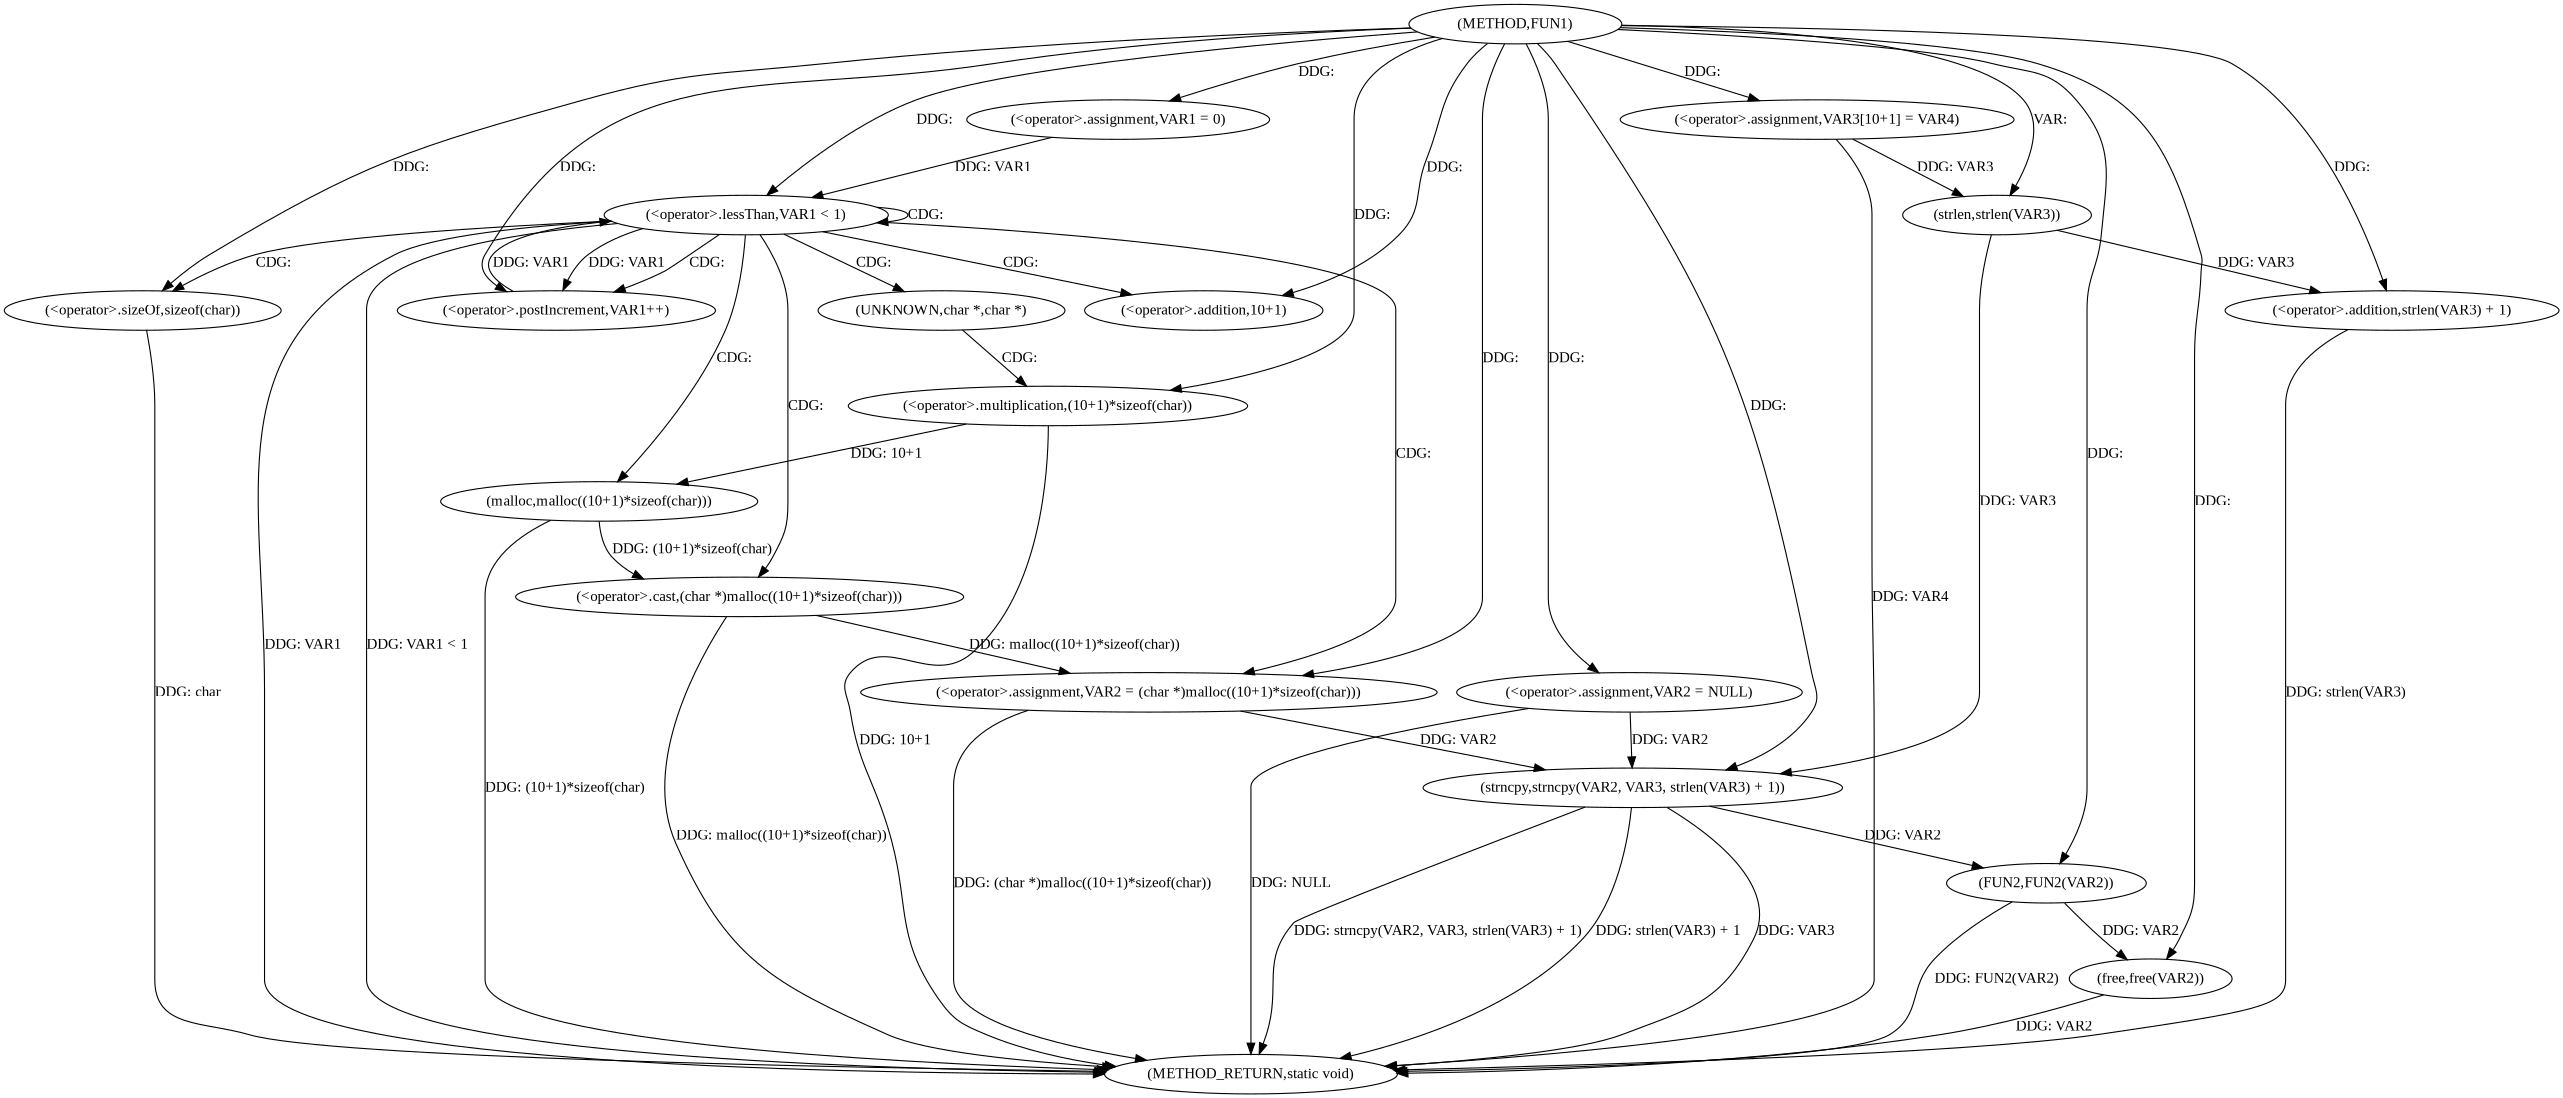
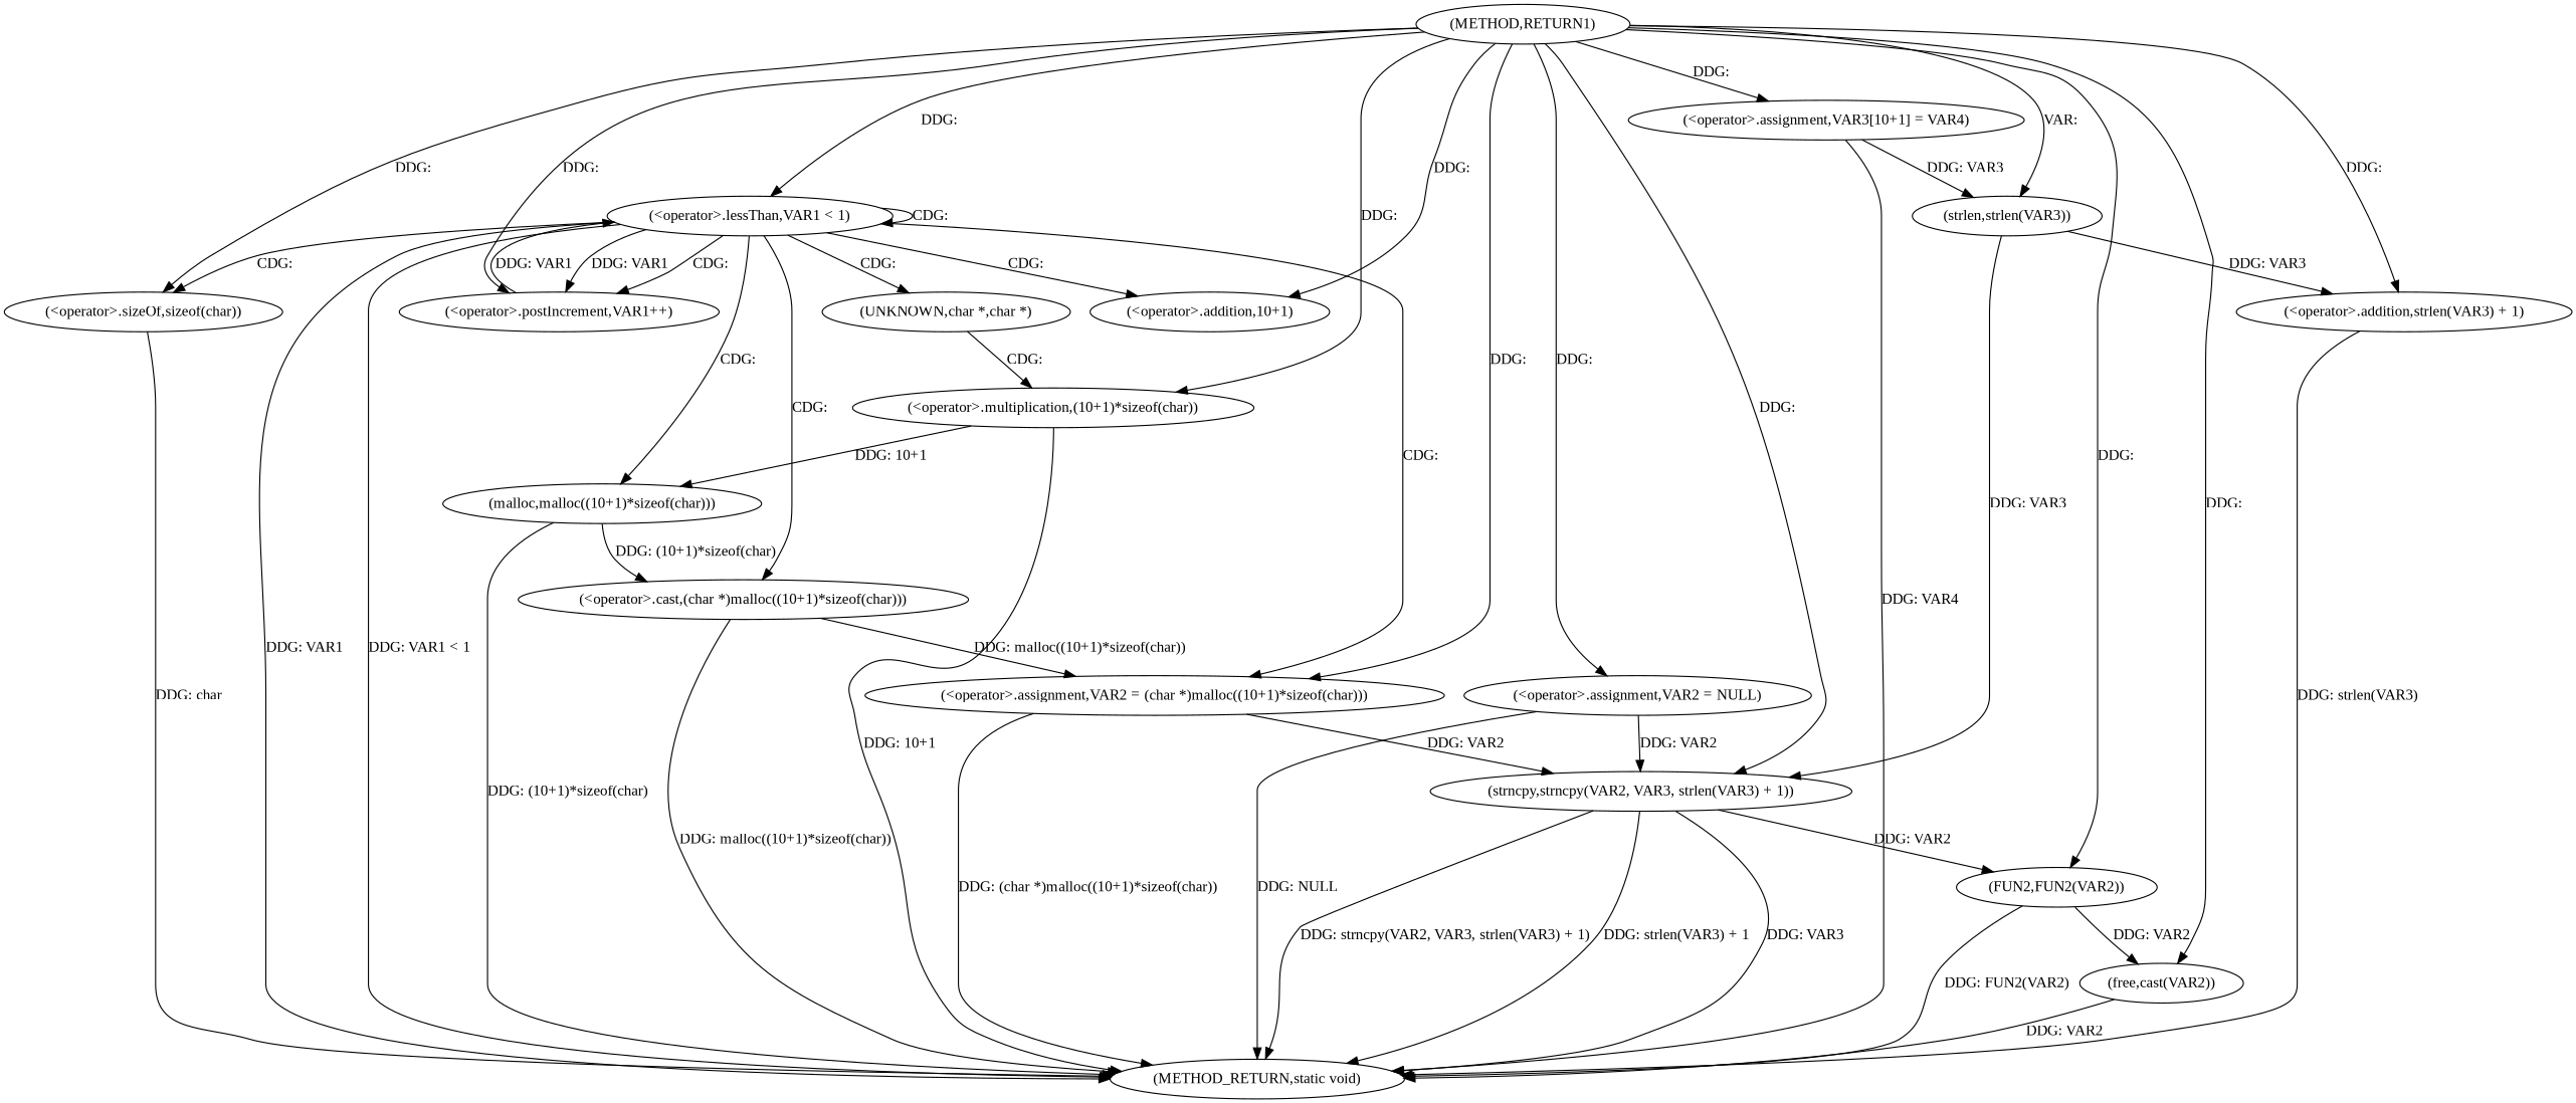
  digraph {
    fontname="Liberation Serif"
    node [fontname="Liberation Serif"]
    edge [fontname="Liberation Serif"]
-   n1 [label="(METHOD,FUN1)"]
+   n1 [label="(METHOD,RETURN1)"]
    n2 [label="(<operator>.assignment,VAR2 = NULL)"]
-   n3 [label="(<operator>.assignment,VAR1 = 0)"]
    n4 [label="(<operator>.lessThan,VAR1 < 1)"]
    n5 [label="(<operator>.postIncrement,VAR1++)"]
    n6 [label="(<operator>.assignment,VAR2 = (char *)malloc((10+1)*sizeof(char)))"]
    n7 [label="(<operator>.multiplication,(10+1)*sizeof(char))"]
    n8 [label="(<operator>.addition,10+1)"]
    n9 [label="(<operator>.sizeOf,sizeof(char))"]
    n10 [label="(<operator>.assignment,VAR3[10+1] = VAR4)"]
    n11 [label="(strncpy,strncpy(VAR2, VAR3, strlen(VAR3) + 1))"]
    n12 [label="(<operator>.addition,strlen(VAR3) + 1)"]
    n13 [label="(strlen,strlen(VAR3))"]
    n14 [label="(FUN2,FUN2(VAR2))"]
-   n15 [label="(free,free(VAR2))"]
+   n15 [label="(free,cast(VAR2))"]
    n16 [label="(METHOD_RETURN,static void)"]
    n17 [label="(<operator>.cast,(char *)malloc((10+1)*sizeof(char)))"]
    n18 [label="(malloc,malloc((10+1)*sizeof(char)))"]
    n19 [label="(UNKNOWN,char *,char *)"]
    n1 -> n2 [label="DDG: "]
-   n1 -> n3 [label="DDG: "]
    n1 -> n4 [label="DDG: "]
    n1 -> n5 [label="DDG: "]
    n1 -> n6 [label="DDG: "]
    n1 -> n7 [label="DDG: "]
    n1 -> n8 [label="DDG: "]
    n1 -> n9 [label="DDG: "]
    n1 -> n10 [label="DDG: "]
    n1 -> n11 [label="DDG: "]
    n1 -> n12 [label="DDG: "]
    n1 -> n13 [label="VAR: "]
    n1 -> n14 [label="DDG: "]
    n1 -> n15 [label="DDG: "]
    n2 -> n11 [label="DDG: VAR2"]
    n2 -> n16 [label="DDG: NULL"]
-   n3 -> n4 [label="DDG: VAR1"]
    n4 -> n4 [label="CDG: "]
    n4 -> n5 [label="DDG: VAR1"]
    n4 -> n5 [label="CDG: "]
    n4 -> n6 [label="CDG: "]
    n4 -> n8 [label="CDG: "]
    n4 -> n9 [label="CDG: "]
    n4 -> n16 [label="DDG: VAR1 < 1"]
    n4 -> n16 [label="DDG: VAR1"]
    n4 -> n17 [label="CDG: "]
    n4 -> n18 [label="CDG: "]
    n4 -> n19 [label="CDG: "]
    n5 -> n4 [label="DDG: VAR1"]
    n6 -> n11 [label="DDG: VAR2"]
    n6 -> n16 [label="DDG: (char *)malloc((10+1)*sizeof(char))"]
    n7 -> n16 [label="DDG: 10+1"]
    n7 -> n18 [label="DDG: 10+1"]
    n9 -> n16 [label="DDG: char"]
    n10 -> n13 [label="DDG: VAR3"]
    n10 -> n16 [label="DDG: VAR4"]
    n11 -> n14 [label="DDG: VAR2"]
    n11 -> n16 [label="DDG: VAR3"]
    n11 -> n16 [label="DDG: strncpy(VAR2, VAR3, strlen(VAR3) + 1)"]
    n11 -> n16 [label="DDG: strlen(VAR3) + 1"]
    n12 -> n16 [label="DDG: strlen(VAR3)"]
    n13 -> n11 [label="DDG: VAR3"]
    n13 -> n12 [label="DDG: VAR3"]
    n14 -> n15 [label="DDG: VAR2"]
    n14 -> n16 [label="DDG: FUN2(VAR2)"]
    n15 -> n16 [label="DDG: VAR2"]
    n17 -> n6 [label="DDG: malloc((10+1)*sizeof(char))"]
    n17 -> n16 [label="DDG: malloc((10+1)*sizeof(char))"]
    n18 -> n16 [label="DDG: (10+1)*sizeof(char)"]
    n18 -> n17 [label="DDG: (10+1)*sizeof(char)"]
    n19 -> n7 [label="CDG: "]
  }
